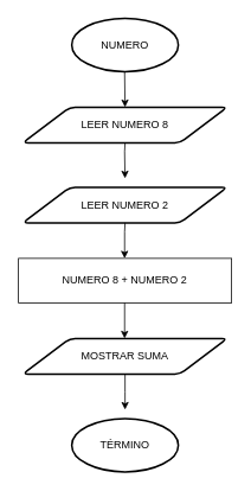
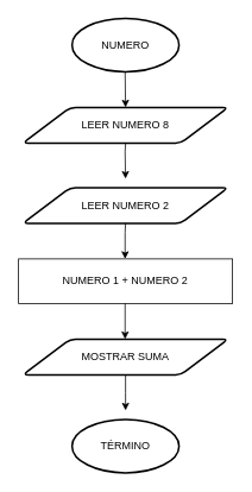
  <mxCell id="0" value="" />
  <mxCell id="1" parent="0" />
  <mxCell id="2" value="NUMERO" style="strokeWidth=2;html=1;shape=mxgraph.flowchart.start_1;whiteSpace=wrap;" vertex="1" parent="1"><mxGeometry x="80" y="20" width="120" height="60" as="geometry" /></mxCell>
  <mxCell id="3" value="" style="endArrow=classic;html=1;rounded=0;" edge="1" parent="1"><mxGeometry width="50" height="50" relative="1" as="geometry"><mxPoint x="139.5" y="80" as="sourcePoint" /><mxPoint x="140" y="120" as="targetPoint" /></mxGeometry></mxCell>
  <mxCell id="4" value="LEER NUMERO 8" style="shape=parallelogram;html=1;strokeWidth=2;perimeter=parallelogramPerimeter;whiteSpace=wrap;rounded=1;arcSize=12;size=0.23;fillColor=default;" vertex="1" parent="1"><mxGeometry x="25" y="120" width="230" height="40" as="geometry" /></mxCell>
  <mxCell id="5" value="" style="endArrow=classic;html=1;rounded=0;" edge="1" parent="1"><mxGeometry width="50" height="50" relative="1" as="geometry"><mxPoint x="140" y="160" as="sourcePoint" /><mxPoint x="140" y="200" as="targetPoint" /><Array as="points"><mxPoint x="139.5" y="170" /></Array></mxGeometry></mxCell>
  <mxCell id="6" value="LEER NUMERO 2" style="shape=parallelogram;html=1;strokeWidth=2;perimeter=parallelogramPerimeter;whiteSpace=wrap;rounded=1;arcSize=12;size=0.23;fillColor=default;" vertex="1" parent="1"><mxGeometry x="25" y="210" width="230" height="40" as="geometry" /></mxCell>
  <mxCell id="7" value="" style="endArrow=classic;html=1;rounded=0;" edge="1" parent="1"><mxGeometry width="50" height="50" relative="1" as="geometry"><mxPoint x="140" y="250" as="sourcePoint" /><mxPoint x="139.5" y="290" as="targetPoint" /><Array as="points"><mxPoint x="139.5" y="260" /></Array></mxGeometry></mxCell>
  <mxCell id="8" value="" style="edgeStyle=orthogonalEdgeStyle;rounded=0;orthogonalLoop=1;jettySize=auto;html=1;" edge="1" parent="1"><mxGeometry relative="1" as="geometry"><mxPoint x="139.5" y="330" as="sourcePoint" /><mxPoint x="139.5" y="380" as="targetPoint" /></mxGeometry></mxCell>
- <mxCell id="9" value="NUMERO 8 + NUMERO 2" style="rounded=0;whiteSpace=wrap;html=1;fillColor=default;" vertex="1" parent="1"><mxGeometry x="20" y="290" width="240" height="50" as="geometry" /></mxCell>
+ <mxCell id="9" value="NUMERO 1 + NUMERO 2" style="rounded=0;whiteSpace=wrap;html=1;fillColor=default;" vertex="1" parent="1"><mxGeometry x="20" y="290" width="240" height="50" as="geometry" /></mxCell>
  <mxCell id="10" value="" style="edgeStyle=orthogonalEdgeStyle;rounded=0;orthogonalLoop=1;jettySize=auto;html=1;" edge="1" parent="1" source="11"><mxGeometry relative="1" as="geometry"><mxPoint x="140" y="460" as="targetPoint" /></mxGeometry></mxCell>
  <mxCell id="11" value="MOSTRAR SUMA" style="shape=parallelogram;html=1;strokeWidth=2;perimeter=parallelogramPerimeter;whiteSpace=wrap;rounded=1;arcSize=12;size=0.23;fillColor=default;" vertex="1" parent="1"><mxGeometry x="25" y="380" width="230" height="40" as="geometry" /></mxCell>
  <mxCell id="12" value="TÉRMINO" style="strokeWidth=2;html=1;shape=mxgraph.flowchart.start_1;whiteSpace=wrap;" vertex="1" parent="1"><mxGeometry x="80" y="470" width="120" height="60" as="geometry" /></mxCell>
